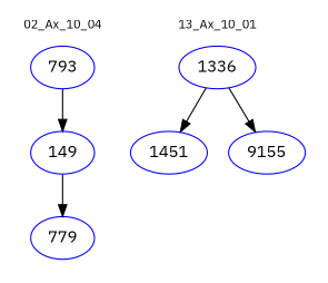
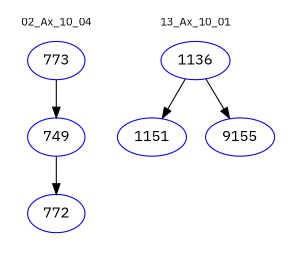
  digraph {
    fontname="IBM Plex Sans"
    node [color=blue fontname="IBM Plex Sans"]
    edge [color=black fontname="IBM Plex Sans"]
-   n1 [label=149]
-   n2 [label=793]
-   n3 [label=779]
-   n4 [label=1336]
-   n5 [label=1451]
+   n1 [label=749]
+   n2 [label=773]
+   n3 [label=772]
+   n4 [label=1136]
+   n5 [label=1151]
    n6 [label=9155]
    subgraph cluster_1 {
      color=white
      fontsize=10
      label="02_Ax_10_04"
      n1
      n2
      n3
    }
    subgraph cluster_2 {
      color=white
      fontsize=10
      label="13_Ax_10_01"
      n4
      n5
      n6
    }
    n1 -> n3
    n2 -> n1
    n4 -> n5
    n4 -> n6
  }
